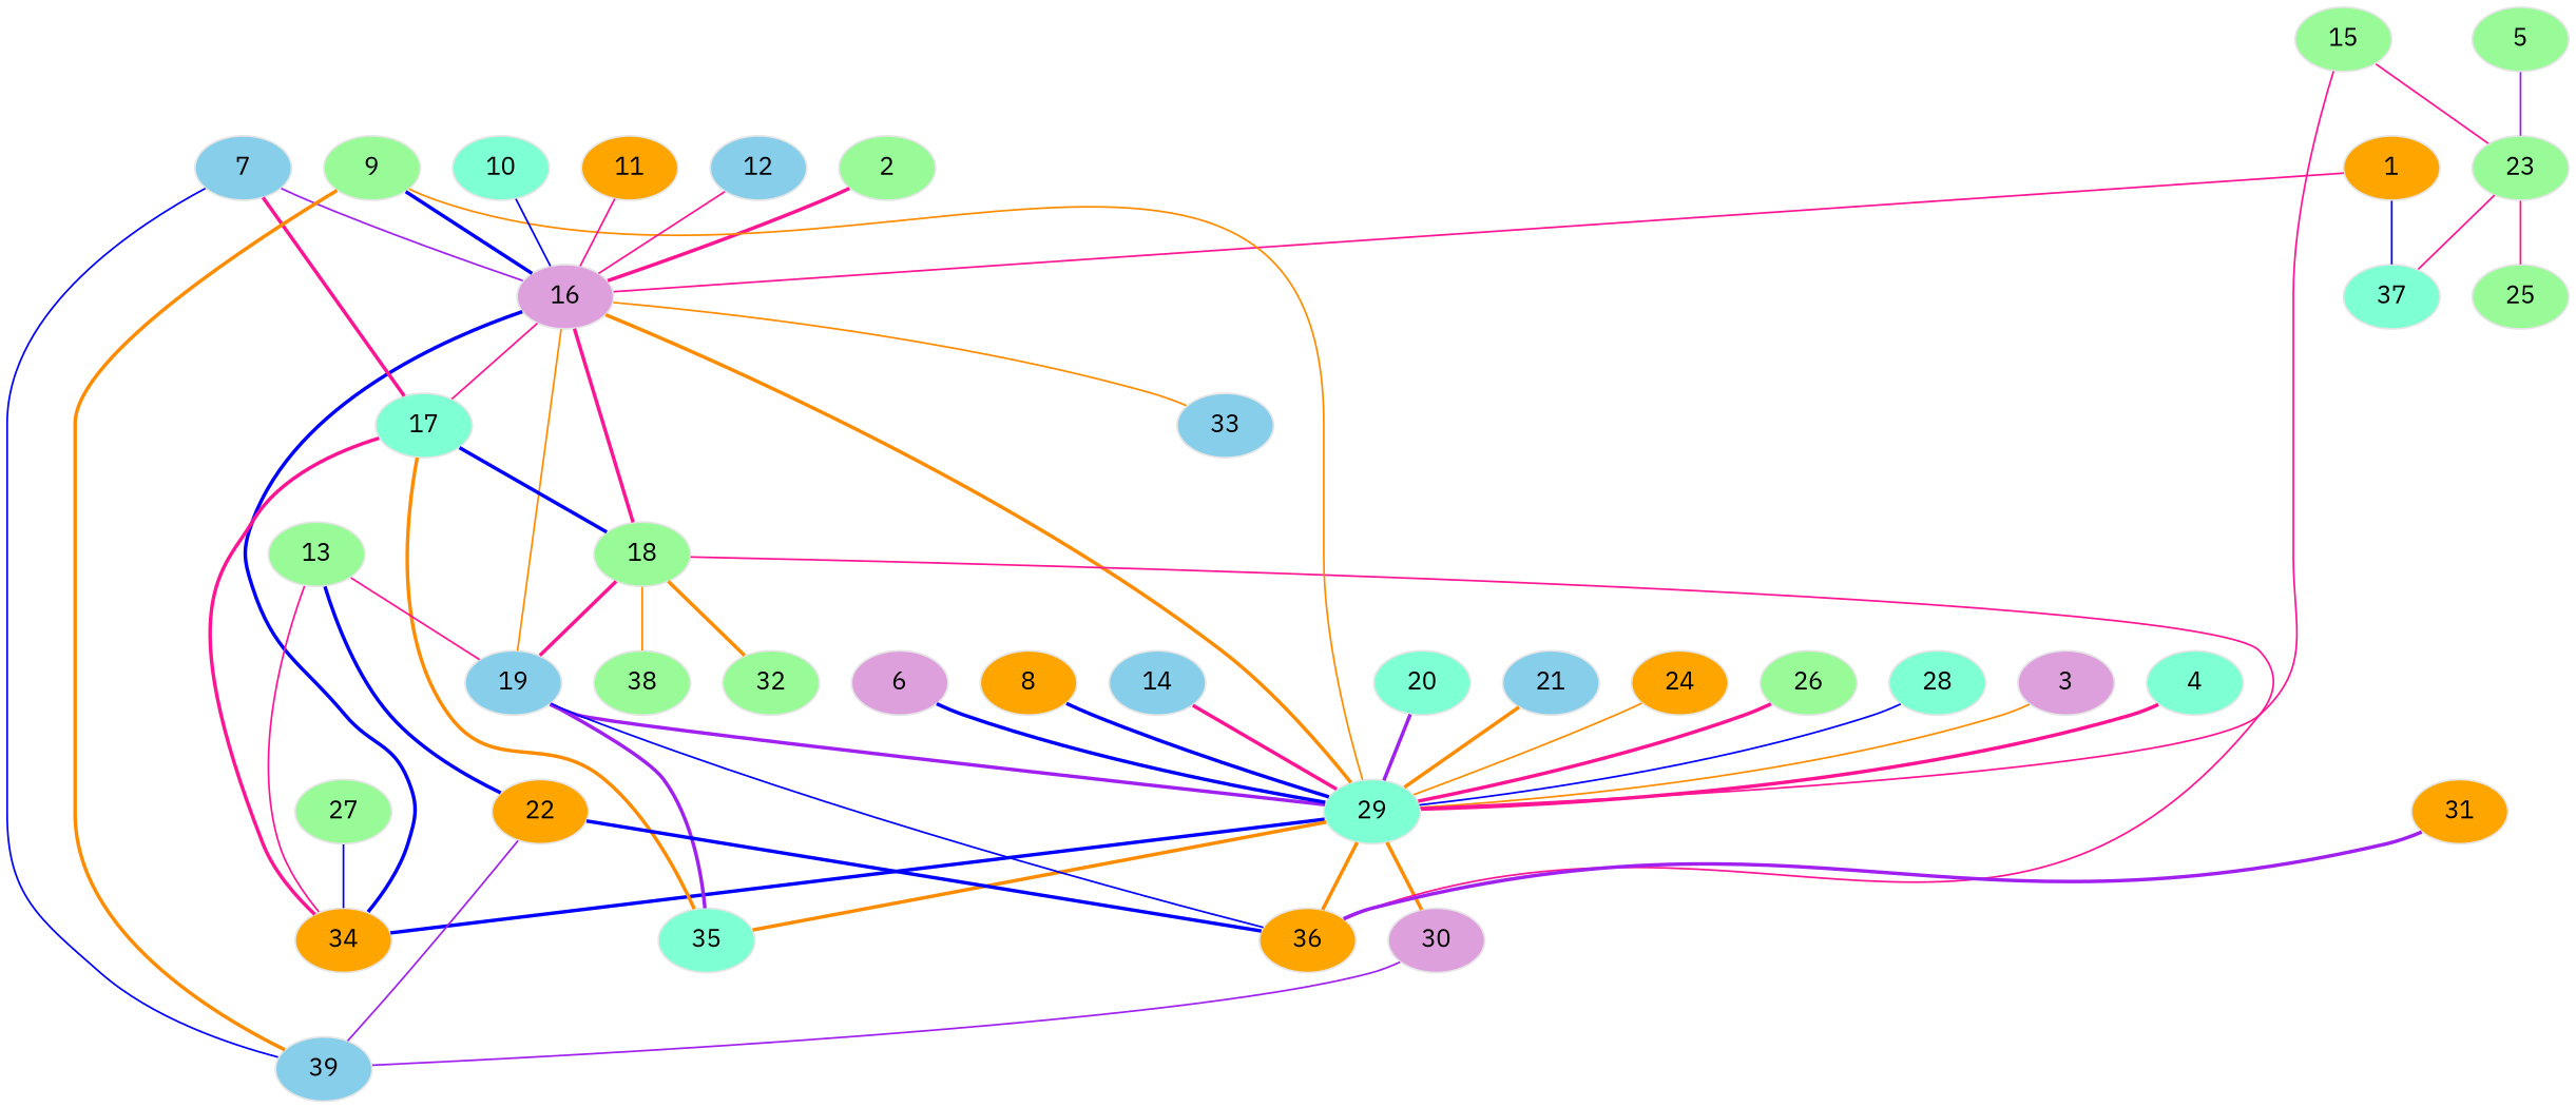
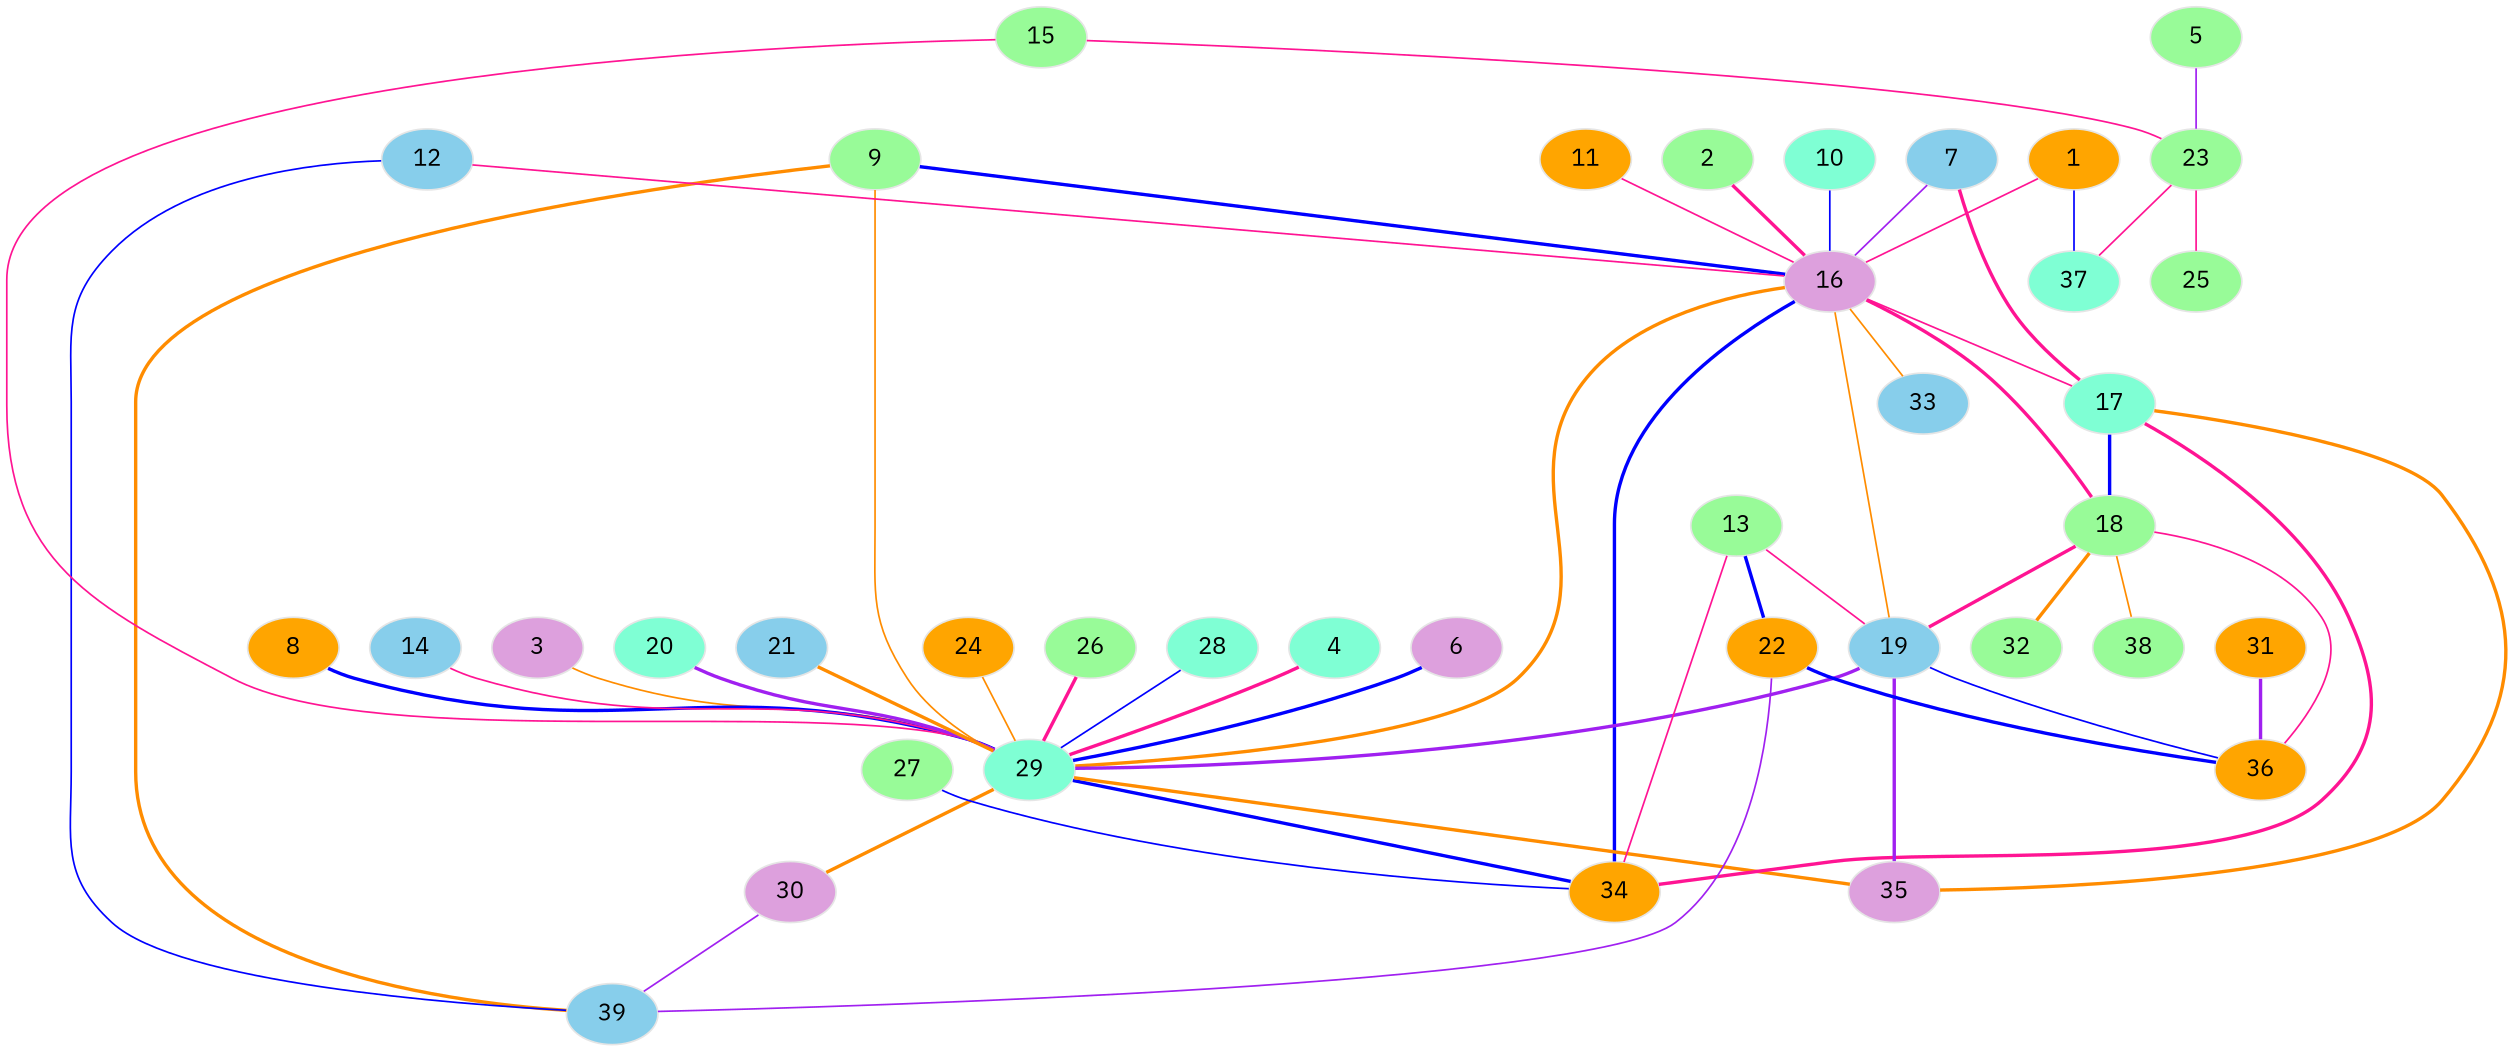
  graph {
    fontname="IBM Plex Sans"
    node [color=gray90 fillcolor=palegreen fontname="IBM Plex Sans" style=filled]
    edge [color=deeppink fontname="IBM Plex Sans" style=solid weight=1.0]
    1 [fillcolor=orange]
    16 [fillcolor=plum]
    37 [fillcolor=aquamarine]
    29 [fillcolor=aquamarine]
    17 [fillcolor=aquamarine]
    19 [fillcolor=skyblue]
    34 [fillcolor=orange]
    18
    33 [fillcolor=skyblue]
    2
    3 [fillcolor=plum]
-   35 [fillcolor=aquamarine]
+   35 [fillcolor=plum]
    36 [fillcolor=orange]
    30 [fillcolor=plum]
    4 [fillcolor=aquamarine]
    5
    23
    25
    6 [fillcolor=plum]
    7 [fillcolor=skyblue]
    8 [fillcolor=orange]
    9
    39 [fillcolor=skyblue]
    10 [fillcolor=aquamarine]
    11 [fillcolor=orange]
    12 [fillcolor=skyblue]
    13
    22 [fillcolor=orange]
    14 [fillcolor=skyblue]
    15
    32
    38
    20 [fillcolor=aquamarine]
    21 [fillcolor=skyblue]
    24 [fillcolor=orange]
    26
    27
    28 [fillcolor=aquamarine]
    31 [fillcolor=orange]
    1 -- 16
    1 -- 37 [color=blue]
    16 -- 29 [color=darkorange style=bold]
    16 -- 17 [weight=2.0]
    16 -- 19 [color=darkorange]
    16 -- 34 [color=blue style=bold]
    16 -- 18 [style=bold]
    16 -- 33 [color=darkorange]
    29 -- 34 [color=blue style=bold]
    29 -- 35 [color=darkorange style=bold]
-   29 -- 36 [color=darkorange style=bold]
    29 -- 30 [color=darkorange style=bold]
    17 -- 34 [style=bold]
    17 -- 18 [color=blue style=bold]
    17 -- 35 [color=darkorange style=bold]
    19 -- 29 [color=purple style=bold]
    19 -- 35 [color=purple style=bold]
    19 -- 36 [color=blue]
    18 -- 19 [style=bold]
    18 -- 36 [weight=2.0]
    18 -- 32 [color=darkorange style=bold]
    18 -- 38 [color=darkorange]
    2 -- 16 [style=bold]
    3 -- 29 [color=darkorange]
    30 -- 39 [color=purple]
    4 -- 29 [style=bold]
    5 -- 23 [color=purple]
    23 -- 37
    23 -- 25
    6 -- 29 [color=blue style=bold]
    7 -- 16 [color=purple]
    7 -- 17 [style=bold]
    8 -- 29 [color=blue style=bold]
    9 -- 16 [color=blue style=bold]
    9 -- 29 [color=darkorange]
    9 -- 39 [color=darkorange style=bold]
    10 -- 16 [color=blue]
    11 -- 16
    12 -- 16
-   7 -- 39 [color=blue]
+   12 -- 39 [color=blue]
    13 -- 19
    13 -- 34
    13 -- 22 [color=blue style=bold]
    22 -- 36 [color=blue style=bold]
    22 -- 39 [color=purple]
-   14 -- 29 [style=bold]
+   14 -- 29
    15 -- 29
    15 -- 23
    20 -- 29 [color=purple style=bold]
    21 -- 29 [color=darkorange style=bold]
    24 -- 29 [color=darkorange]
    26 -- 29 [style=bold]
    27 -- 34 [color=blue]
    28 -- 29 [color=blue]
    31 -- 36 [color=purple style=bold]
  }
